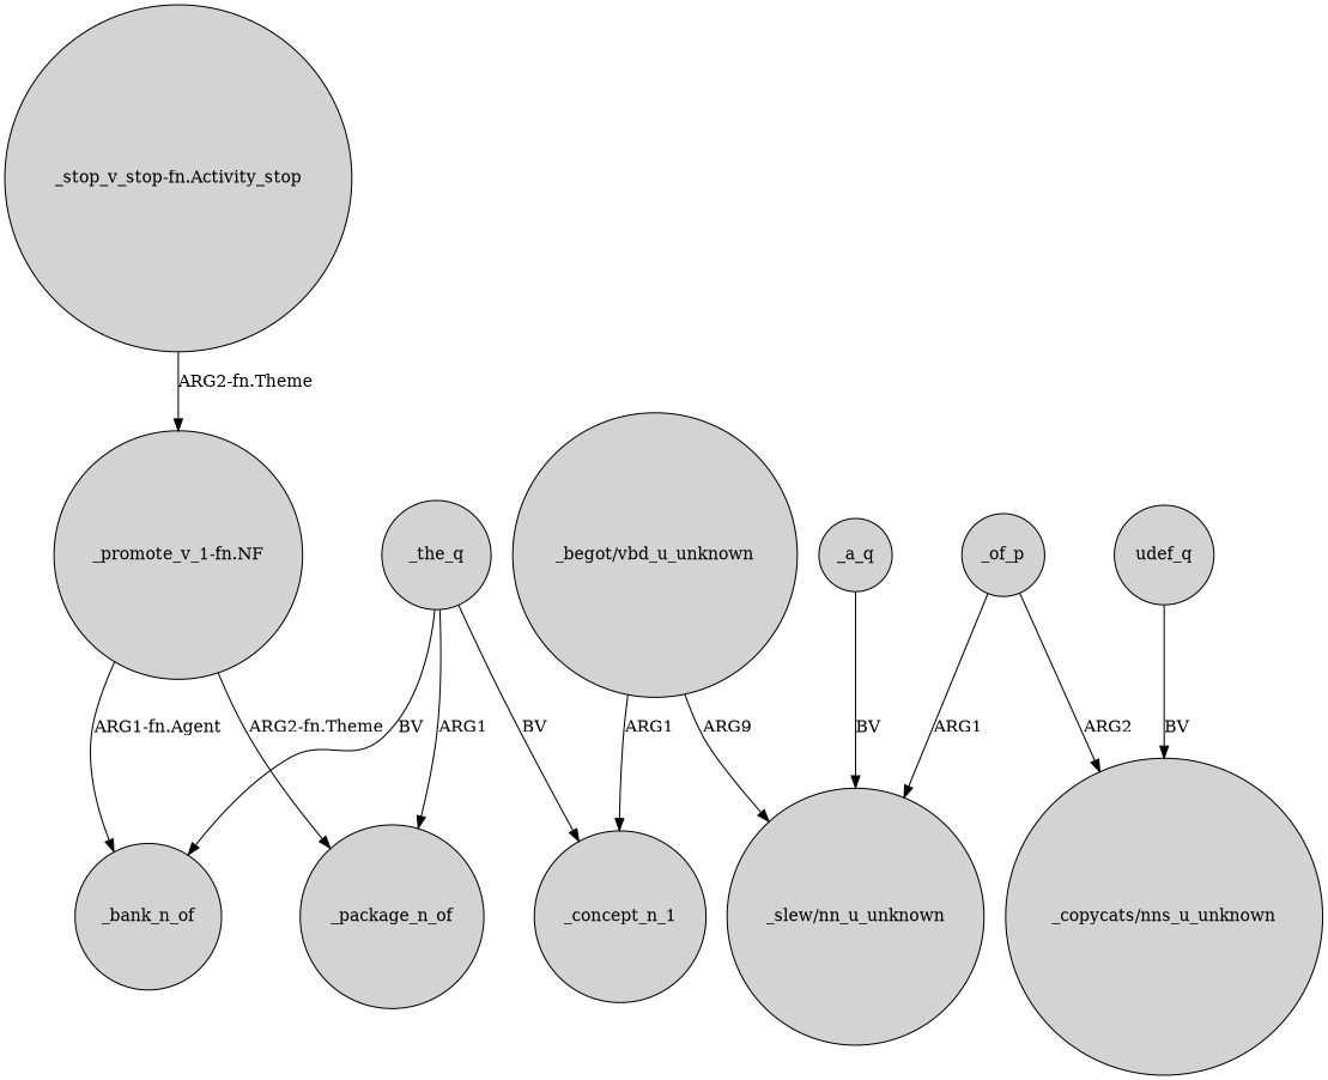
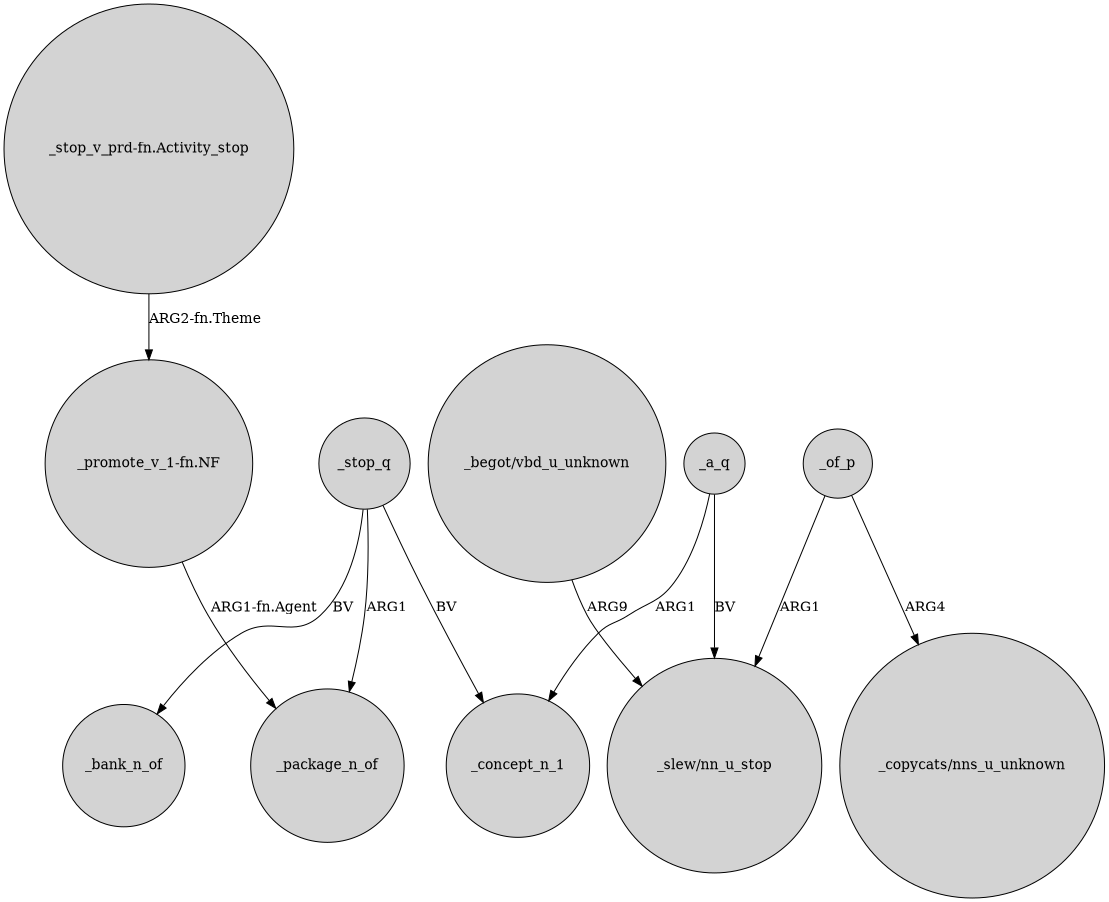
  digraph {
    node [shape=circle style=filled]
-   _the_q
+   _the_q [label=_stop_q]
    _bank_n_of
    _concept_n_1
    _package_n_of
    _of_p
-   "_slew/nn_u_unknown"
+   "_slew/nn_u_unknown" [label="_slew/nn_u_stop"]
    "_copycats/nns_u_unknown"
    "_promote_v_1-fn.NF"
-   udef_q
    "_begot/vbd_u_unknown"
-   "_stop_v_prd-fn.Activity_stop" [label="_stop_v_stop-fn.Activity_stop"]
+   "_stop_v_prd-fn.Activity_stop"
    _a_q
    _the_q -> _bank_n_of [label=BV]
    _the_q -> _concept_n_1 [label=BV]
    _the_q -> _package_n_of [label=ARG1]
    _of_p -> "_slew/nn_u_unknown" [label=ARG1]
-   _of_p -> "_copycats/nns_u_unknown" [label=ARG2]
-   "_promote_v_1-fn.NF" -> _bank_n_of [label="ARG1-fn.Agent"]
-   "_promote_v_1-fn.NF" -> _package_n_of [label="ARG2-fn.Theme"]
-   udef_q -> "_copycats/nns_u_unknown" [label=BV]
-   "_begot/vbd_u_unknown" -> _concept_n_1 [label=ARG1]
+   _of_p -> "_copycats/nns_u_unknown" [label=ARG4]
+   "_promote_v_1-fn.NF" -> _package_n_of [label="ARG1-fn.Agent"]
+   _a_q -> _concept_n_1 [label=ARG1]
    "_begot/vbd_u_unknown" -> "_slew/nn_u_unknown" [label=ARG9]
    "_stop_v_prd-fn.Activity_stop" -> "_promote_v_1-fn.NF" [label="ARG2-fn.Theme"]
    _a_q -> "_slew/nn_u_unknown" [label=BV]
  }
